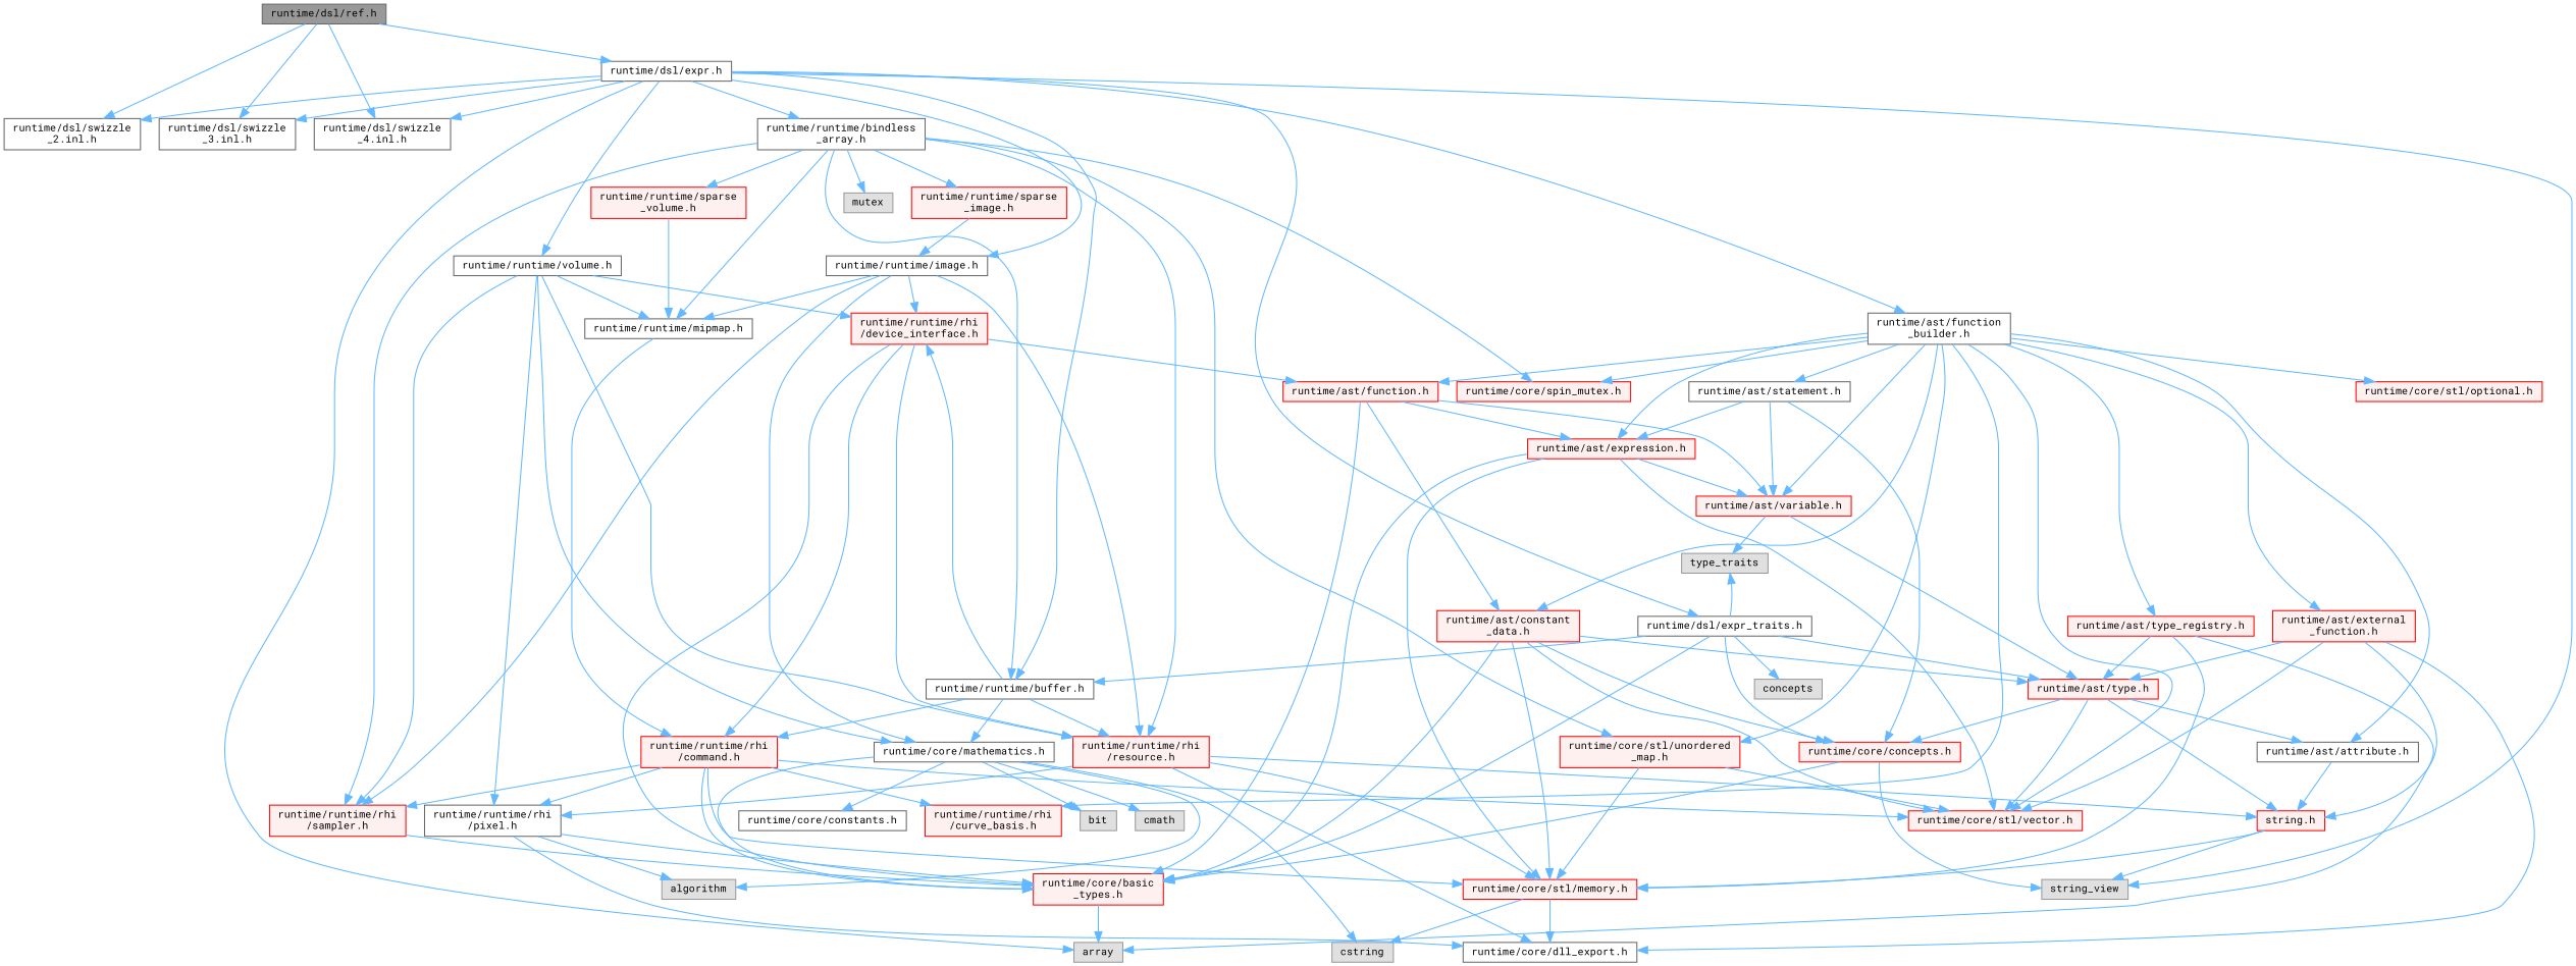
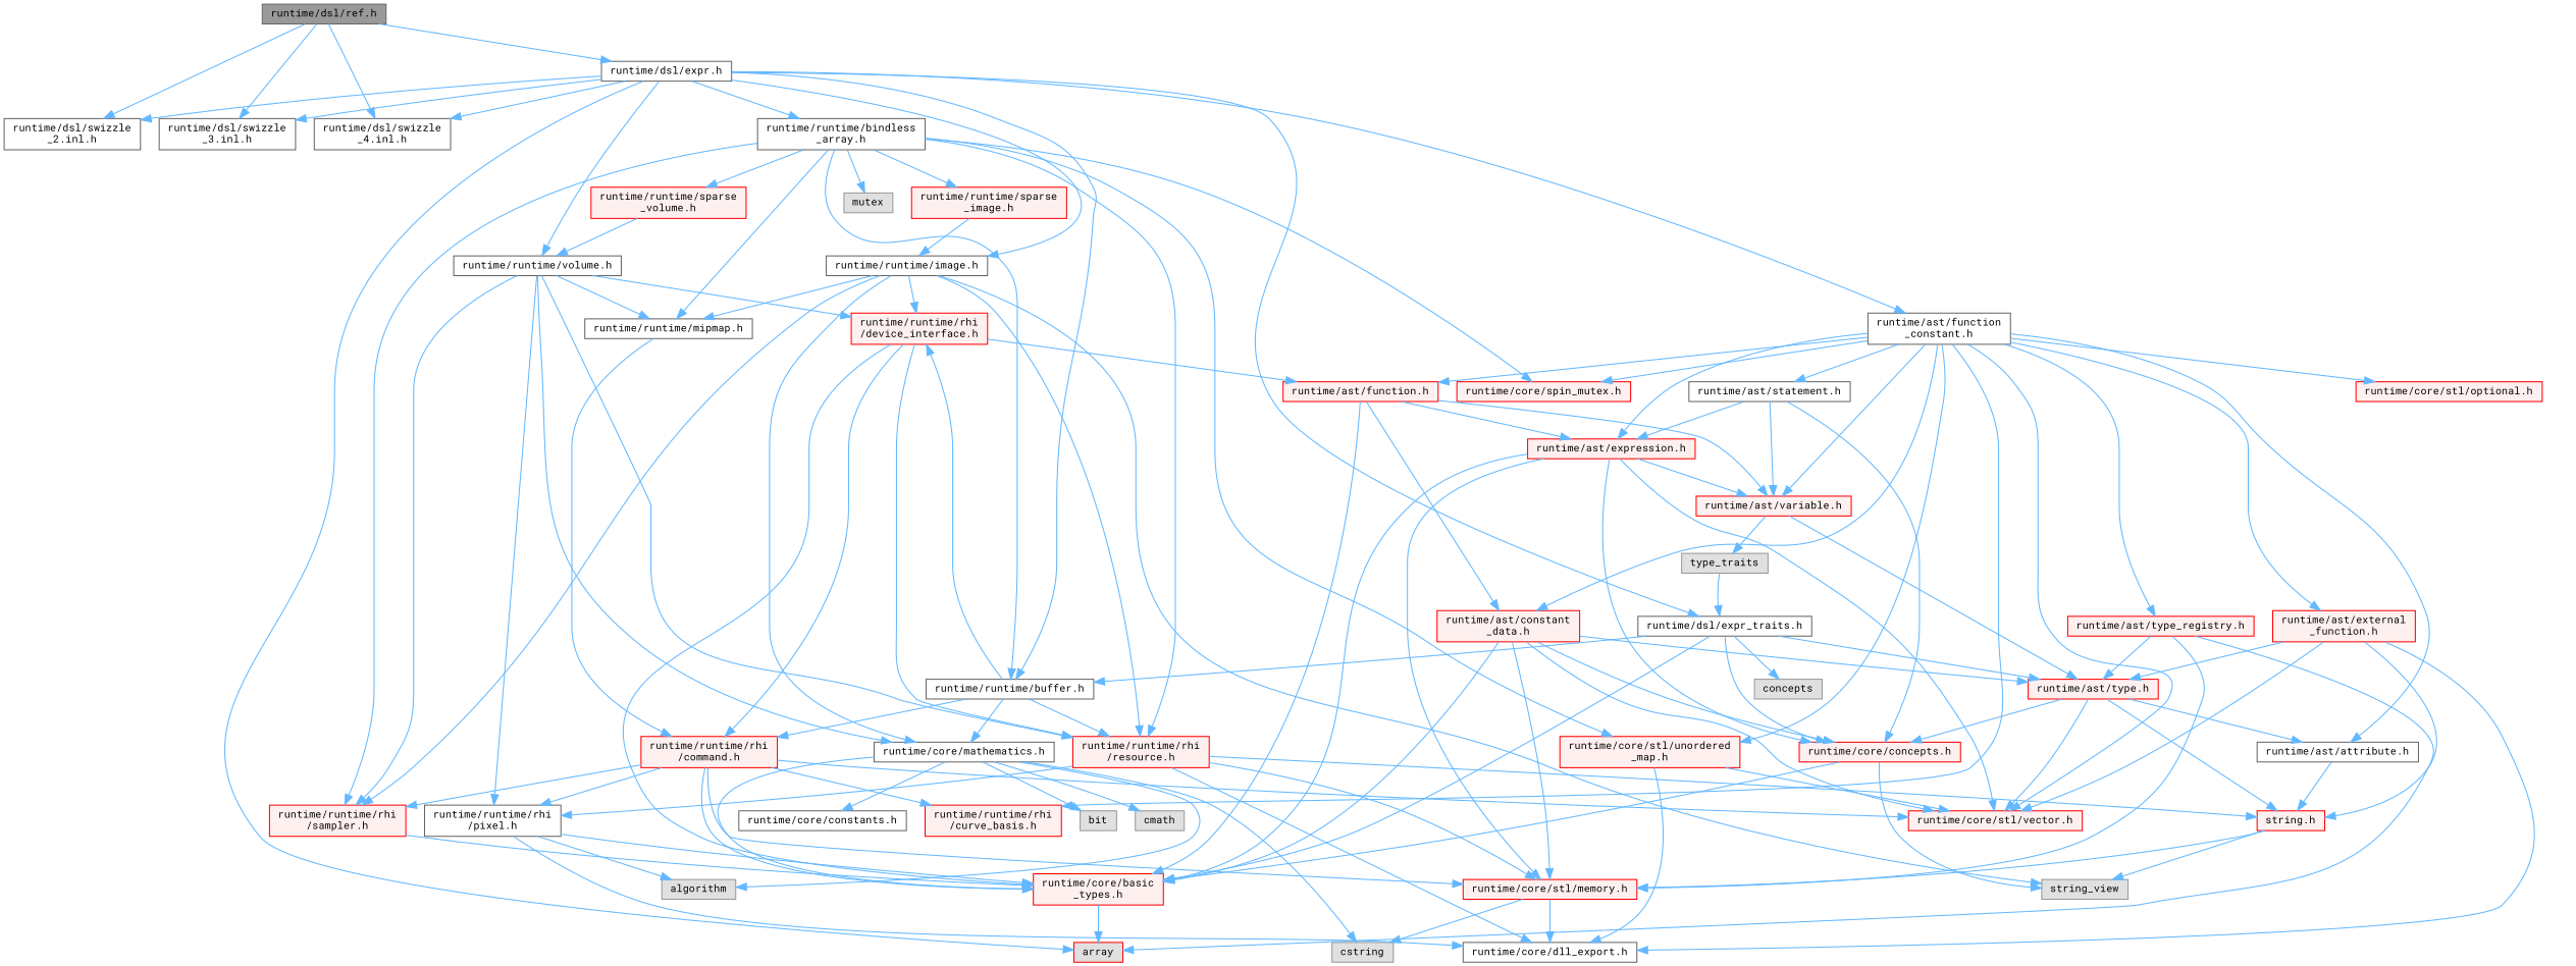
  digraph {
    fontname="Roboto Mono"
    node [color=red fillcolor="#FFF0F0" fontname="Roboto Mono" fontsize=10 shape=box style=filled]
    edge [color=steelblue1 fontname="Roboto Mono" fontsize=10 labelfontname=Helvetica labelfontsize=10 style=solid]
    n1 [color=gray40 fillcolor=grey60 fontcolor=black height=0.2 label="runtime/dsl/ref.h" width=0.4]
    n2 [color=grey40 fillcolor=white height=0.2 label="runtime/dsl/expr.h" width=0.4]
    n3 [color=grey40 fillcolor=white height=0.2 label="runtime/dsl/swizzle\l_2.inl.h" width=0.4]
    n4 [color=grey40 fillcolor=white height=0.2 label="runtime/dsl/swizzle\l_3.inl.h" width=0.4]
    n5 [color=grey40 fillcolor=white height=0.2 label="runtime/dsl/swizzle\l_4.inl.h" width=0.4]
-   n6 [color=grey60 fillcolor="#E0E0E0" height=0.2 label=array width=0.4]
+   n6 [fillcolor="#E0E0E0" height=0.2 label=array width=0.4]
    n7 [color=grey60 fillcolor="#E0E0E0" height=0.2 label=string_view width=0.4]
    n8 [color=grey40 fillcolor=white height=0.2 label="runtime/runtime/image.h" width=0.4]
    n9 [color=grey40 fillcolor=white height=0.2 label="runtime/runtime/volume.h" width=0.4]
    n10 [color=grey40 fillcolor=white height=0.2 label="runtime/runtime/buffer.h" width=0.4]
    n11 [color=grey40 fillcolor=white height=0.2 label="runtime/runtime/bindless\l_array.h" width=0.4]
-   n12 [color=grey40 fillcolor=white height=0.2 label="runtime/ast/function\l_builder.h" width=0.4]
+   n12 [color=grey40 fillcolor=white height=0.2 label="runtime/ast/function\l_constant.h" width=0.4]
    n13 [color=grey40 fillcolor=white height=0.2 label="runtime/dsl/expr_traits.h" width=0.4]
    n14 [color=grey40 fillcolor=white height=0.2 label="runtime/core/mathematics.h" width=0.4]
    n15 [height=0.2 label="runtime/runtime/rhi\l/resource.h" width=0.4]
    n16 [color=grey40 fillcolor=white height=0.2 label="runtime/runtime/mipmap.h" width=0.4]
    n17 [height=0.2 label="runtime/runtime/rhi\l/sampler.h" width=0.4]
    n18 [height=0.2 label="runtime/runtime/rhi\l/device_interface.h" width=0.4]
    n19 [color=grey40 fillcolor=white height=0.2 label="runtime/runtime/rhi\l/pixel.h" width=0.4]
    n20 [height=0.2 label="runtime/runtime/rhi\l/command.h" width=0.4]
    n21 [color=grey60 fillcolor="#E0E0E0" height=0.2 label=mutex width=0.4]
    n22 [height=0.2 label="runtime/core/stl/unordered\l_map.h" width=0.4]
    n23 [height=0.2 label="runtime/core/spin_mutex.h" width=0.4]
    n24 [height=0.2 label="runtime/runtime/sparse\l_image.h" width=0.4]
    n25 [height=0.2 label="runtime/runtime/sparse\l_volume.h" width=0.4]
    n26 [height=0.2 label="runtime/core/stl/vector.h" width=0.4]
    n27 [height=0.2 label="runtime/runtime/rhi\l/curve_basis.h" width=0.4]
    n28 [height=0.2 label="runtime/ast/function.h" width=0.4]
    n29 [height=0.2 label="runtime/ast/variable.h" width=0.4]
    n30 [height=0.2 label="runtime/ast/expression.h" width=0.4]
    n31 [height=0.2 label="runtime/ast/constant\l_data.h" width=0.4]
    n32 [color=grey40 fillcolor=white height=0.2 label="runtime/ast/attribute.h" width=0.4]
    n33 [color=grey40 fillcolor=white height=0.2 label="runtime/ast/statement.h" width=0.4]
    n34 [height=0.2 label="runtime/ast/type_registry.h" width=0.4]
    n35 [height=0.2 label="runtime/ast/external\l_function.h" width=0.4]
    n36 [height=0.2 label="runtime/core/stl/optional.h" width=0.4]
    n37 [height=0.2 label="runtime/core/basic\l_types.h" width=0.4]
    n38 [height=0.2 label="runtime/ast/type.h" width=0.4]
    n39 [height=0.2 label="runtime/core/concepts.h" width=0.4]
    n40 [color=grey60 fillcolor="#E0E0E0" height=0.2 label=type_traits width=0.4]
    n41 [color=grey60 fillcolor="#E0E0E0" height=0.2 label=concepts width=0.4]
    n42 [color=grey60 fillcolor="#E0E0E0" height=0.2 label=bit width=0.4]
    n43 [color=grey60 fillcolor="#E0E0E0" height=0.2 label=cmath width=0.4]
    n44 [color=grey60 fillcolor="#E0E0E0" height=0.2 label=cstring width=0.4]
    n45 [color=grey60 fillcolor="#E0E0E0" height=0.2 label=algorithm width=0.4]
    n46 [color=grey40 fillcolor=white height=0.2 label="runtime/core/constants.h" width=0.4]
    n47 [color=grey40 fillcolor=white height=0.2 label="runtime/core/dll_export.h" width=0.4]
    n48 [height=0.2 label="runtime/core/stl/memory.h" width=0.4]
    n49 [height=0.2 label="string.h" width=0.4]
    n1 -> n2
    n1 -> n3
    n1 -> n4
    n1 -> n5
    n2 -> n3
    n2 -> n4
    n2 -> n5
    n2 -> n6
-   n2 -> n7
+   n8 -> n7
    n2 -> n8
    n2 -> n9
    n2 -> n10
    n2 -> n11
    n2 -> n12
    n2 -> n13
    n8 -> n14
    n8 -> n15
    n8 -> n16
    n8 -> n17
    n8 -> n18
    n9 -> n14
    n9 -> n15
    n9 -> n16
    n9 -> n17
    n9 -> n18
    n9 -> n19
    n10 -> n14
    n10 -> n15
    n10 -> n18
    n10 -> n20
    n11 -> n10
    n11 -> n15
    n11 -> n16
    n11 -> n17
    n11 -> n21
    n11 -> n22
    n11 -> n23
    n11 -> n24
    n11 -> n25
    n12 -> n22
    n12 -> n23
    n12 -> n26
    n12 -> n27
    n12 -> n28
    n12 -> n29
    n12 -> n30
    n12 -> n31
    n12 -> n32
    n12 -> n33
    n12 -> n34
    n12 -> n35
    n12 -> n36
    n13 -> n10
    n13 -> n37
    n13 -> n38
    n13 -> n39
-   n13 -> n40
+   n40 -> n13
    n13 -> n41
    n14 -> n37
    n14 -> n42
    n14 -> n43
    n14 -> n44
    n14 -> n45
    n14 -> n46
    n15 -> n19
    n15 -> n47
    n15 -> n48
    n15 -> n49
    n16 -> n20
    n17 -> n37
    n18 -> n15
    n18 -> n20
    n18 -> n28
    n18 -> n37
    n19 -> n37
    n19 -> n45
    n19 -> n47
    n20 -> n17
    n20 -> n19
    n20 -> n26
    n20 -> n27
    n20 -> n37
    n20 -> n48
    n22 -> n26
-   n22 -> n48
+   n22 -> n47
    n24 -> n8
-   n25 -> n16
+   n25 -> n9
    n28 -> n29
    n28 -> n30
    n28 -> n31
    n28 -> n37
    n29 -> n38
    n29 -> n40
    n30 -> n26
    n30 -> n29
    n30 -> n37
+   n30 -> n39
    n30 -> n48
    n31 -> n26
    n31 -> n37
    n31 -> n38
    n31 -> n39
    n31 -> n48
    n32 -> n49
    n33 -> n29
    n33 -> n30
    n33 -> n39
    n34 -> n6
    n34 -> n38
    n34 -> n48
    n35 -> n26
    n35 -> n38
    n35 -> n47
    n35 -> n49
    n37 -> n6
    n38 -> n26
    n38 -> n32
    n38 -> n39
    n38 -> n49
    n39 -> n7
    n39 -> n37
    n48 -> n44
    n48 -> n47
    n49 -> n7
    n49 -> n48
  }
